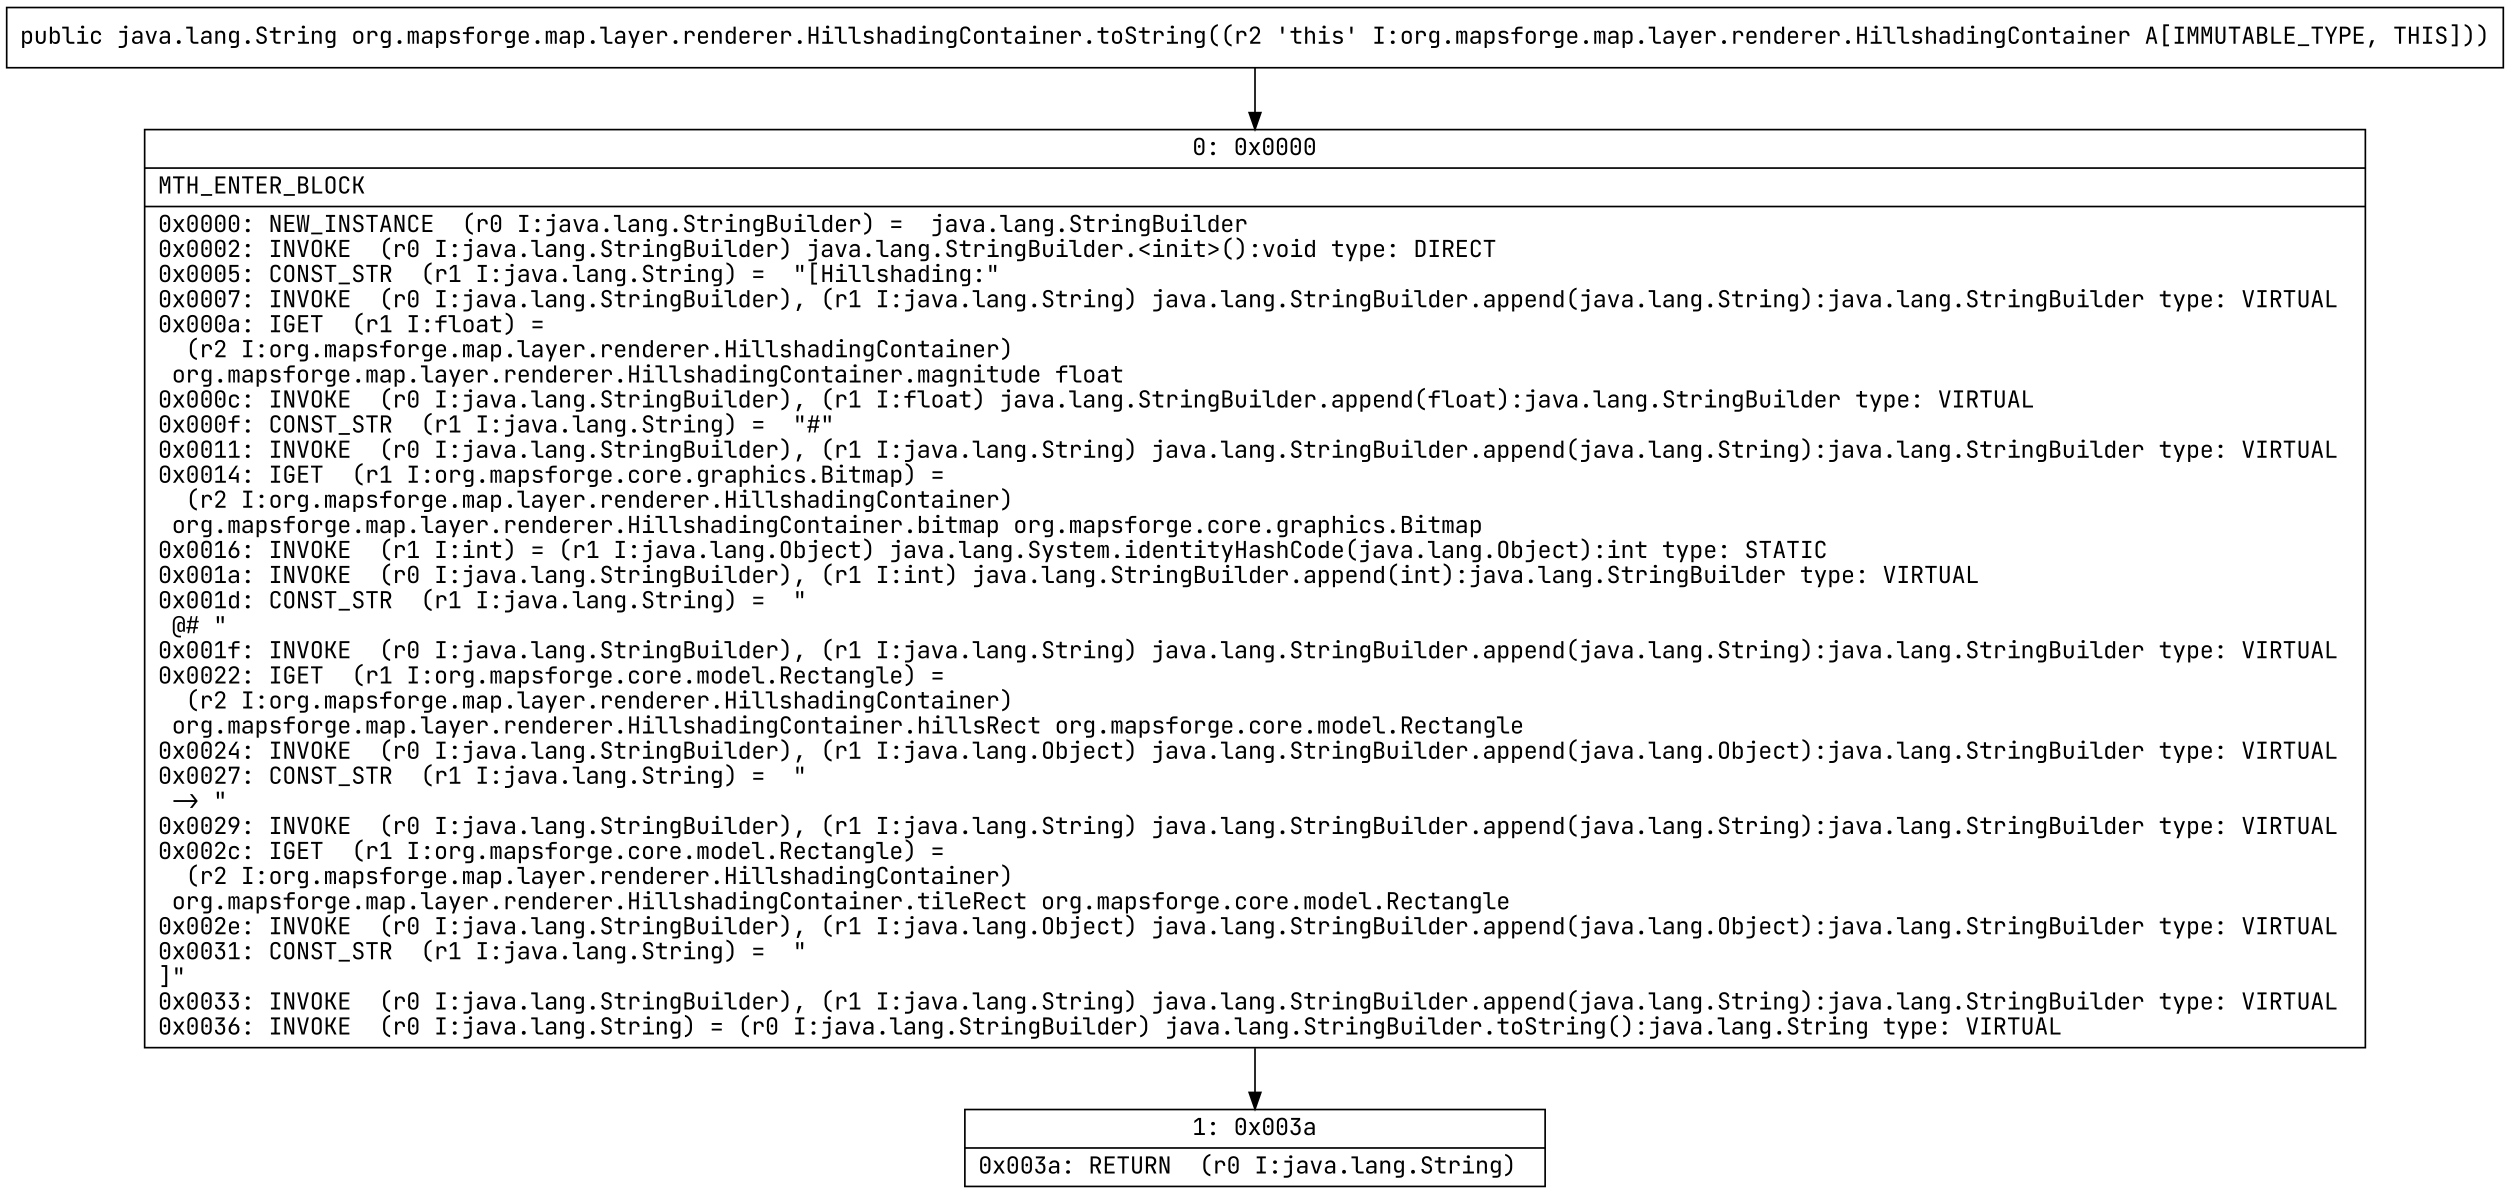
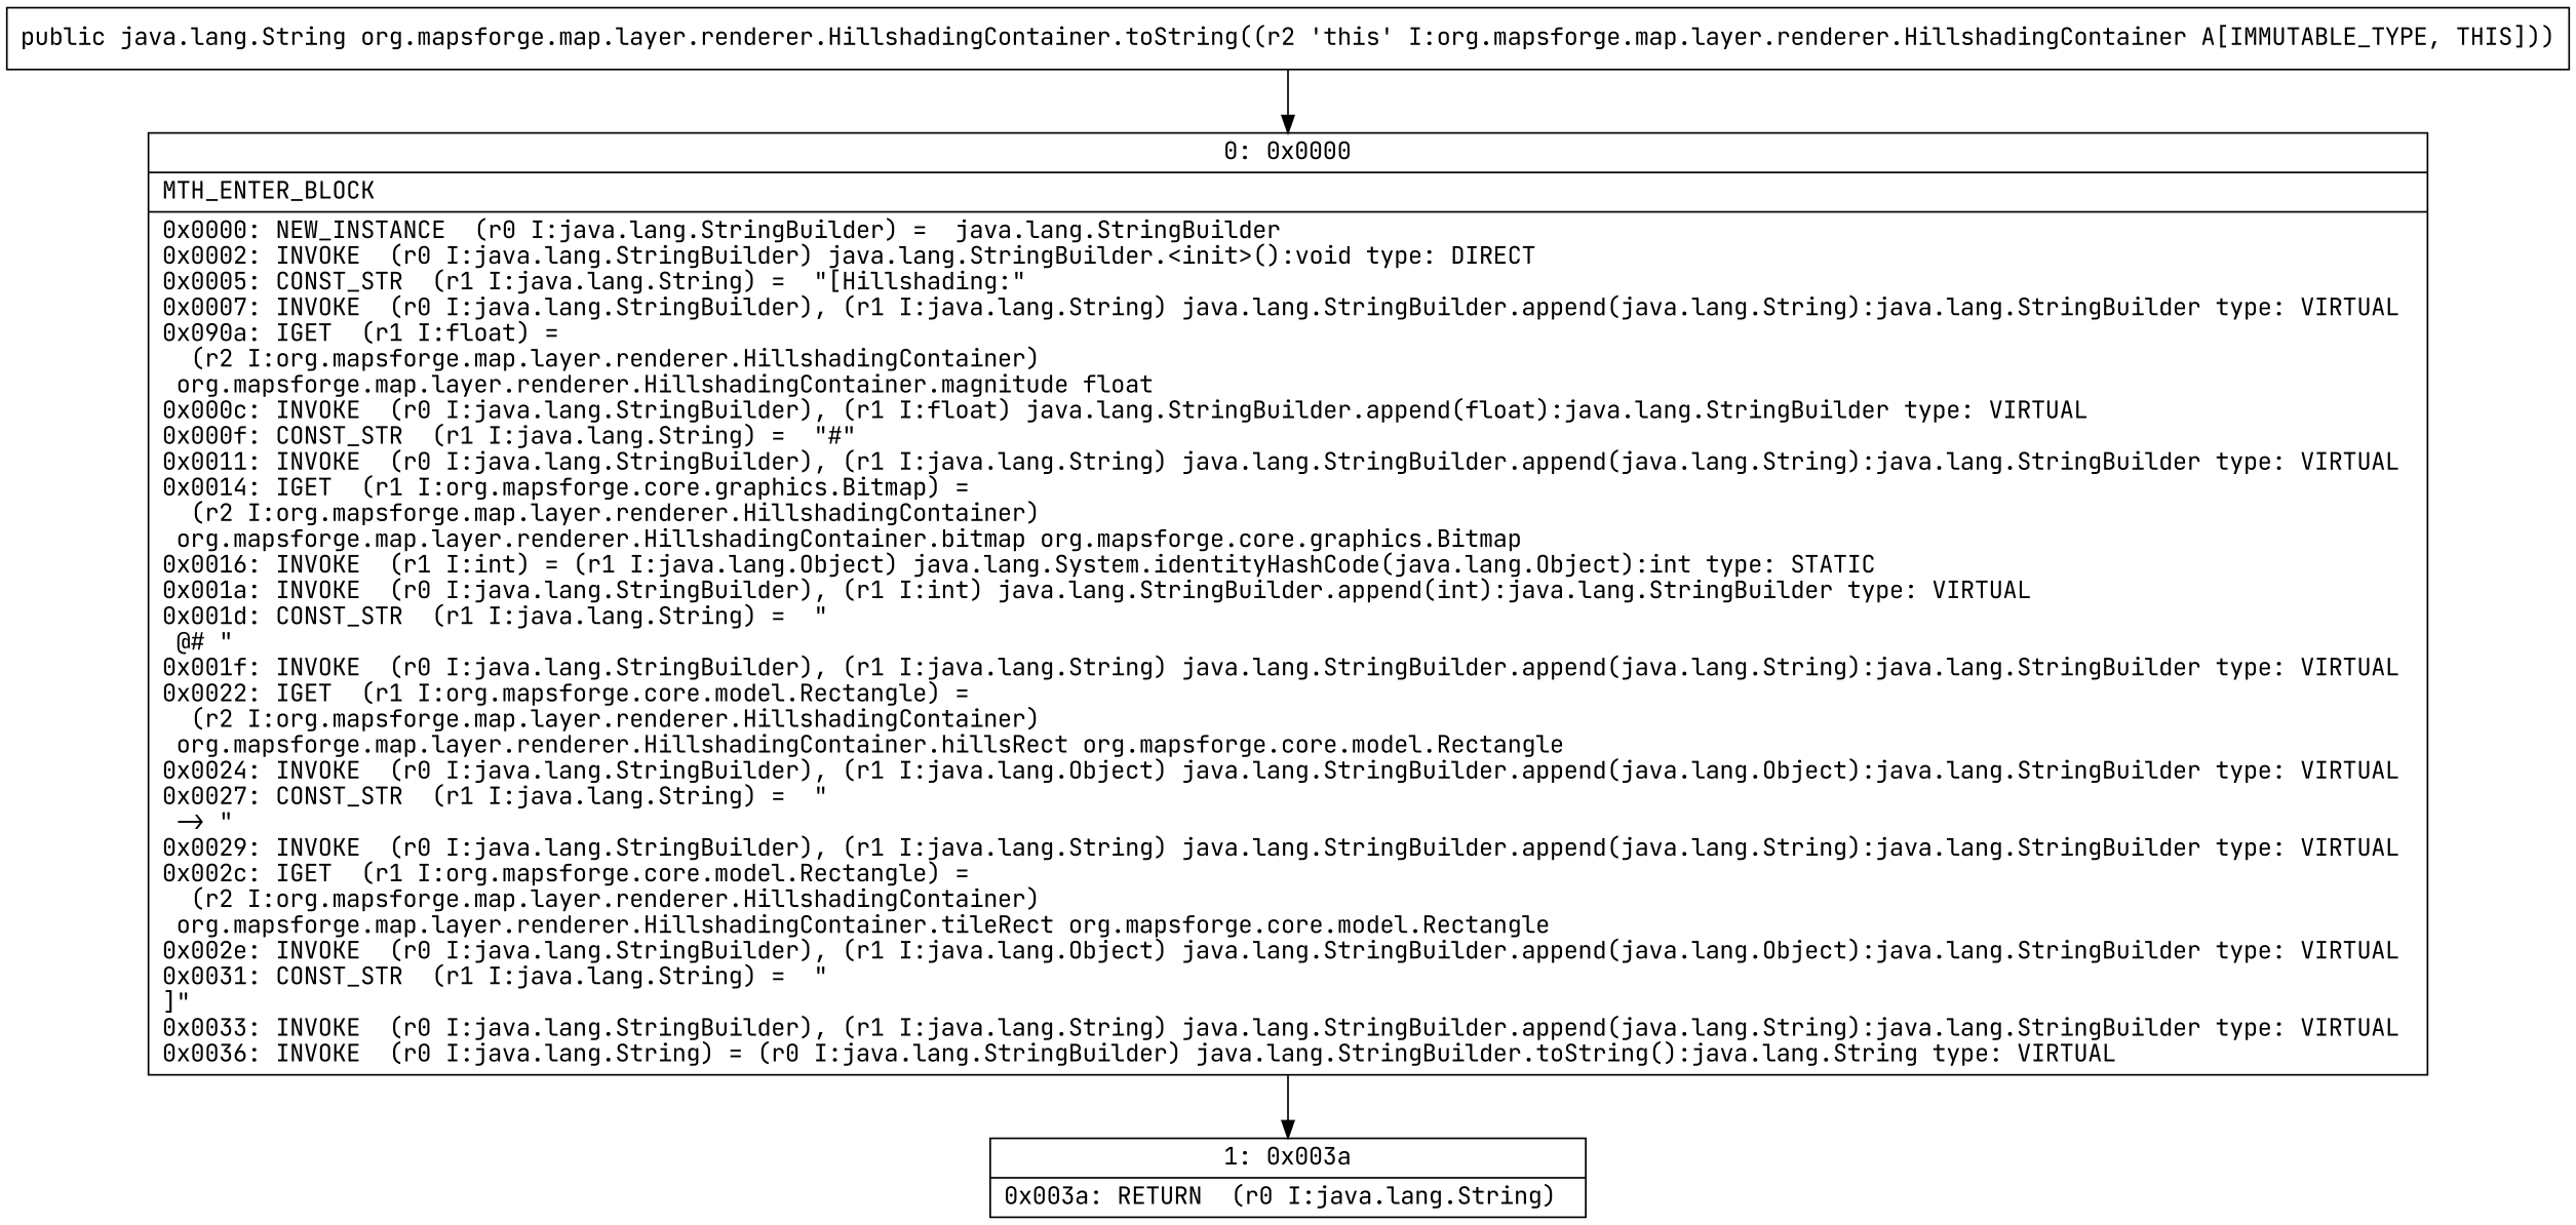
  digraph {
    fontname="JetBrains Mono"
    node [shape=record fontname="JetBrains Mono"]
    edge [fontname="JetBrains Mono"]
-   n1 [label="{0\:\ 0x0000|MTH_ENTER_BLOCK\l|0x0000: NEW_INSTANCE  (r0 I:java.lang.StringBuilder) =  java.lang.StringBuilder \l0x0002: INVOKE  (r0 I:java.lang.StringBuilder) java.lang.StringBuilder.\<init\>():void type: DIRECT \l0x0005: CONST_STR  (r1 I:java.lang.String) =  \"[Hillshading:\" \l0x0007: INVOKE  (r0 I:java.lang.StringBuilder), (r1 I:java.lang.String) java.lang.StringBuilder.append(java.lang.String):java.lang.StringBuilder type: VIRTUAL \l0x000a: IGET  (r1 I:float) = \l  (r2 I:org.mapsforge.map.layer.renderer.HillshadingContainer)\l org.mapsforge.map.layer.renderer.HillshadingContainer.magnitude float \l0x000c: INVOKE  (r0 I:java.lang.StringBuilder), (r1 I:float) java.lang.StringBuilder.append(float):java.lang.StringBuilder type: VIRTUAL \l0x000f: CONST_STR  (r1 I:java.lang.String) =  \"#\" \l0x0011: INVOKE  (r0 I:java.lang.StringBuilder), (r1 I:java.lang.String) java.lang.StringBuilder.append(java.lang.String):java.lang.StringBuilder type: VIRTUAL \l0x0014: IGET  (r1 I:org.mapsforge.core.graphics.Bitmap) = \l  (r2 I:org.mapsforge.map.layer.renderer.HillshadingContainer)\l org.mapsforge.map.layer.renderer.HillshadingContainer.bitmap org.mapsforge.core.graphics.Bitmap \l0x0016: INVOKE  (r1 I:int) = (r1 I:java.lang.Object) java.lang.System.identityHashCode(java.lang.Object):int type: STATIC \l0x001a: INVOKE  (r0 I:java.lang.StringBuilder), (r1 I:int) java.lang.StringBuilder.append(int):java.lang.StringBuilder type: VIRTUAL \l0x001d: CONST_STR  (r1 I:java.lang.String) =  \"\l @# \" \l0x001f: INVOKE  (r0 I:java.lang.StringBuilder), (r1 I:java.lang.String) java.lang.StringBuilder.append(java.lang.String):java.lang.StringBuilder type: VIRTUAL \l0x0022: IGET  (r1 I:org.mapsforge.core.model.Rectangle) = \l  (r2 I:org.mapsforge.map.layer.renderer.HillshadingContainer)\l org.mapsforge.map.layer.renderer.HillshadingContainer.hillsRect org.mapsforge.core.model.Rectangle \l0x0024: INVOKE  (r0 I:java.lang.StringBuilder), (r1 I:java.lang.Object) java.lang.StringBuilder.append(java.lang.Object):java.lang.StringBuilder type: VIRTUAL \l0x0027: CONST_STR  (r1 I:java.lang.String) =  \"\l \-\> \" \l0x0029: INVOKE  (r0 I:java.lang.StringBuilder), (r1 I:java.lang.String) java.lang.StringBuilder.append(java.lang.String):java.lang.StringBuilder type: VIRTUAL \l0x002c: IGET  (r1 I:org.mapsforge.core.model.Rectangle) = \l  (r2 I:org.mapsforge.map.layer.renderer.HillshadingContainer)\l org.mapsforge.map.layer.renderer.HillshadingContainer.tileRect org.mapsforge.core.model.Rectangle \l0x002e: INVOKE  (r0 I:java.lang.StringBuilder), (r1 I:java.lang.Object) java.lang.StringBuilder.append(java.lang.Object):java.lang.StringBuilder type: VIRTUAL \l0x0031: CONST_STR  (r1 I:java.lang.String) =  \"\l]\" \l0x0033: INVOKE  (r0 I:java.lang.StringBuilder), (r1 I:java.lang.String) java.lang.StringBuilder.append(java.lang.String):java.lang.StringBuilder type: VIRTUAL \l0x0036: INVOKE  (r0 I:java.lang.String) = (r0 I:java.lang.StringBuilder) java.lang.StringBuilder.toString():java.lang.String type: VIRTUAL \l}"]
+   n1 [label="{0\:\ 0x0000|MTH_ENTER_BLOCK\l|0x0000: NEW_INSTANCE  (r0 I:java.lang.StringBuilder) =  java.lang.StringBuilder \l0x0002: INVOKE  (r0 I:java.lang.StringBuilder) java.lang.StringBuilder.\<init\>():void type: DIRECT \l0x0005: CONST_STR  (r1 I:java.lang.String) =  \"[Hillshading:\" \l0x0007: INVOKE  (r0 I:java.lang.StringBuilder), (r1 I:java.lang.String) java.lang.StringBuilder.append(java.lang.String):java.lang.StringBuilder type: VIRTUAL \l0x090a: IGET  (r1 I:float) = \l  (r2 I:org.mapsforge.map.layer.renderer.HillshadingContainer)\l org.mapsforge.map.layer.renderer.HillshadingContainer.magnitude float \l0x000c: INVOKE  (r0 I:java.lang.StringBuilder), (r1 I:float) java.lang.StringBuilder.append(float):java.lang.StringBuilder type: VIRTUAL \l0x000f: CONST_STR  (r1 I:java.lang.String) =  \"#\" \l0x0011: INVOKE  (r0 I:java.lang.StringBuilder), (r1 I:java.lang.String) java.lang.StringBuilder.append(java.lang.String):java.lang.StringBuilder type: VIRTUAL \l0x0014: IGET  (r1 I:org.mapsforge.core.graphics.Bitmap) = \l  (r2 I:org.mapsforge.map.layer.renderer.HillshadingContainer)\l org.mapsforge.map.layer.renderer.HillshadingContainer.bitmap org.mapsforge.core.graphics.Bitmap \l0x0016: INVOKE  (r1 I:int) = (r1 I:java.lang.Object) java.lang.System.identityHashCode(java.lang.Object):int type: STATIC \l0x001a: INVOKE  (r0 I:java.lang.StringBuilder), (r1 I:int) java.lang.StringBuilder.append(int):java.lang.StringBuilder type: VIRTUAL \l0x001d: CONST_STR  (r1 I:java.lang.String) =  \"\l @# \" \l0x001f: INVOKE  (r0 I:java.lang.StringBuilder), (r1 I:java.lang.String) java.lang.StringBuilder.append(java.lang.String):java.lang.StringBuilder type: VIRTUAL \l0x0022: IGET  (r1 I:org.mapsforge.core.model.Rectangle) = \l  (r2 I:org.mapsforge.map.layer.renderer.HillshadingContainer)\l org.mapsforge.map.layer.renderer.HillshadingContainer.hillsRect org.mapsforge.core.model.Rectangle \l0x0024: INVOKE  (r0 I:java.lang.StringBuilder), (r1 I:java.lang.Object) java.lang.StringBuilder.append(java.lang.Object):java.lang.StringBuilder type: VIRTUAL \l0x0027: CONST_STR  (r1 I:java.lang.String) =  \"\l \-\> \" \l0x0029: INVOKE  (r0 I:java.lang.StringBuilder), (r1 I:java.lang.String) java.lang.StringBuilder.append(java.lang.String):java.lang.StringBuilder type: VIRTUAL \l0x002c: IGET  (r1 I:org.mapsforge.core.model.Rectangle) = \l  (r2 I:org.mapsforge.map.layer.renderer.HillshadingContainer)\l org.mapsforge.map.layer.renderer.HillshadingContainer.tileRect org.mapsforge.core.model.Rectangle \l0x002e: INVOKE  (r0 I:java.lang.StringBuilder), (r1 I:java.lang.Object) java.lang.StringBuilder.append(java.lang.Object):java.lang.StringBuilder type: VIRTUAL \l0x0031: CONST_STR  (r1 I:java.lang.String) =  \"\l]\" \l0x0033: INVOKE  (r0 I:java.lang.StringBuilder), (r1 I:java.lang.String) java.lang.StringBuilder.append(java.lang.String):java.lang.StringBuilder type: VIRTUAL \l0x0036: INVOKE  (r0 I:java.lang.String) = (r0 I:java.lang.StringBuilder) java.lang.StringBuilder.toString():java.lang.String type: VIRTUAL \l}"]
    n2 [label="{1\:\ 0x003a|0x003a: RETURN  (r0 I:java.lang.String) \l}"]
    n3 [label="{public java.lang.String org.mapsforge.map.layer.renderer.HillshadingContainer.toString((r2 'this' I:org.mapsforge.map.layer.renderer.HillshadingContainer A[IMMUTABLE_TYPE, THIS])) }"]
    n1 -> n2
    n3 -> n1
  }
